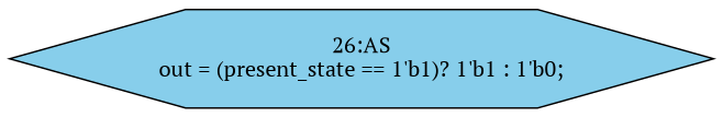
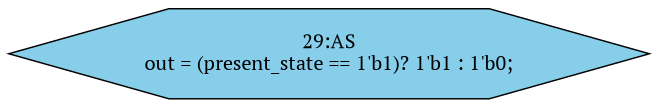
  strict digraph {
    fontname="PT Serif"
-   n1 [ast="<pyverilog.vparser.ast.Assign object at 0x7f61067fab50>" def_var="['out']" fillcolor=skyblue label="26:AS\nout = (present_state == 1'b1)? 1'b1 : 1'b0;" statements="[]" style=filled typ=Assign use_var="['present_state']" shape=hexagon fontname="PT Serif"]
+   n1 [ast="<pyverilog.vparser.ast.Assign object at 0x7f61067fab50>" def_var="['out']" fillcolor=skyblue label="29:AS\nout = (present_state == 1'b1)? 1'b1 : 1'b0;" statements="[]" style=filled typ=Assign use_var="['present_state']" shape=hexagon fontname="PT Serif"]
  }
